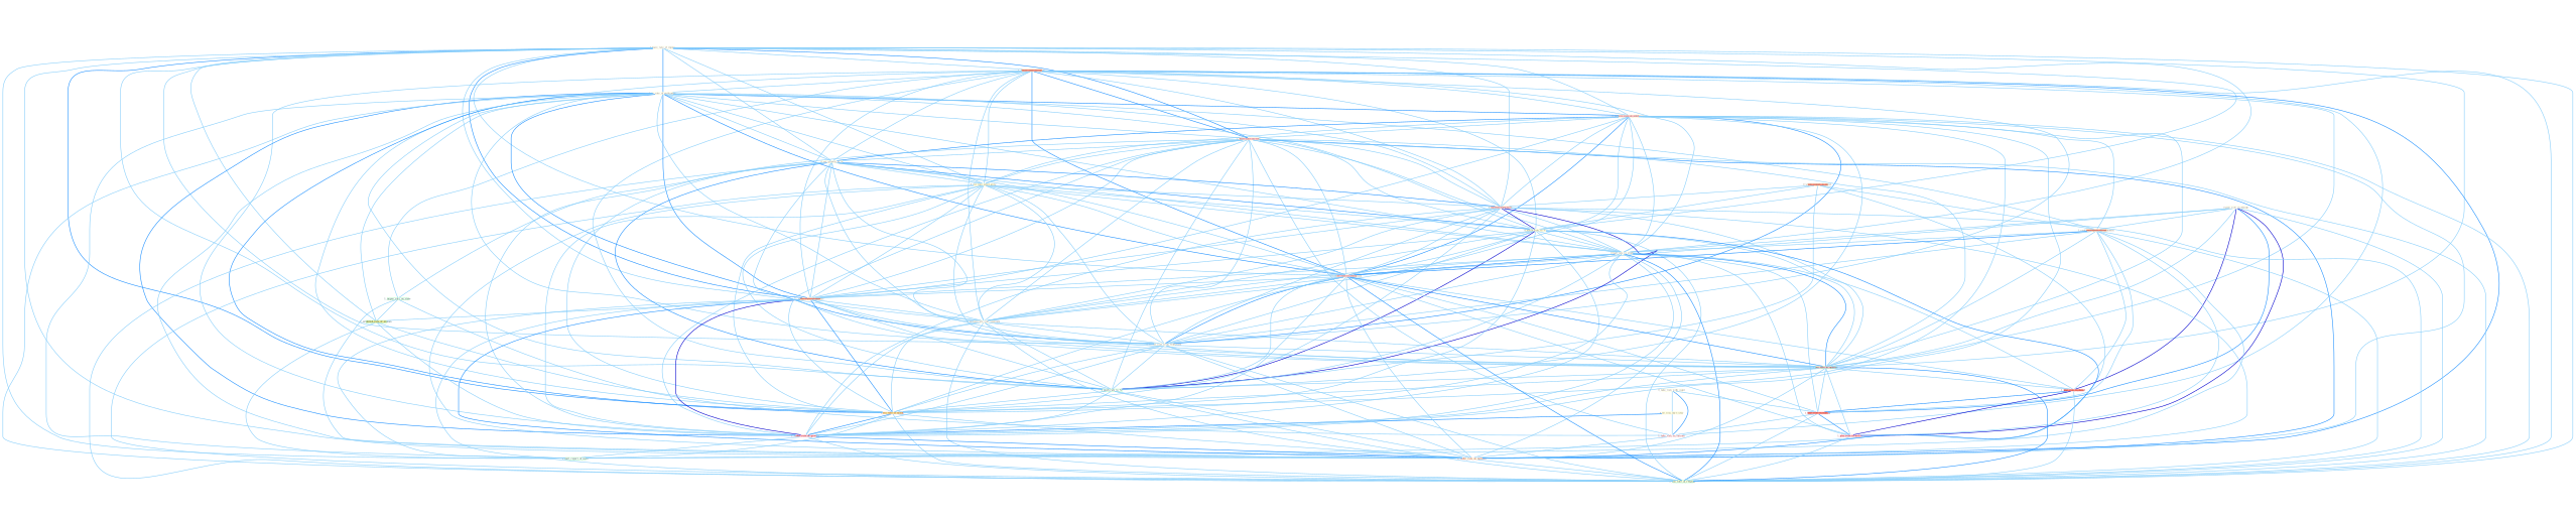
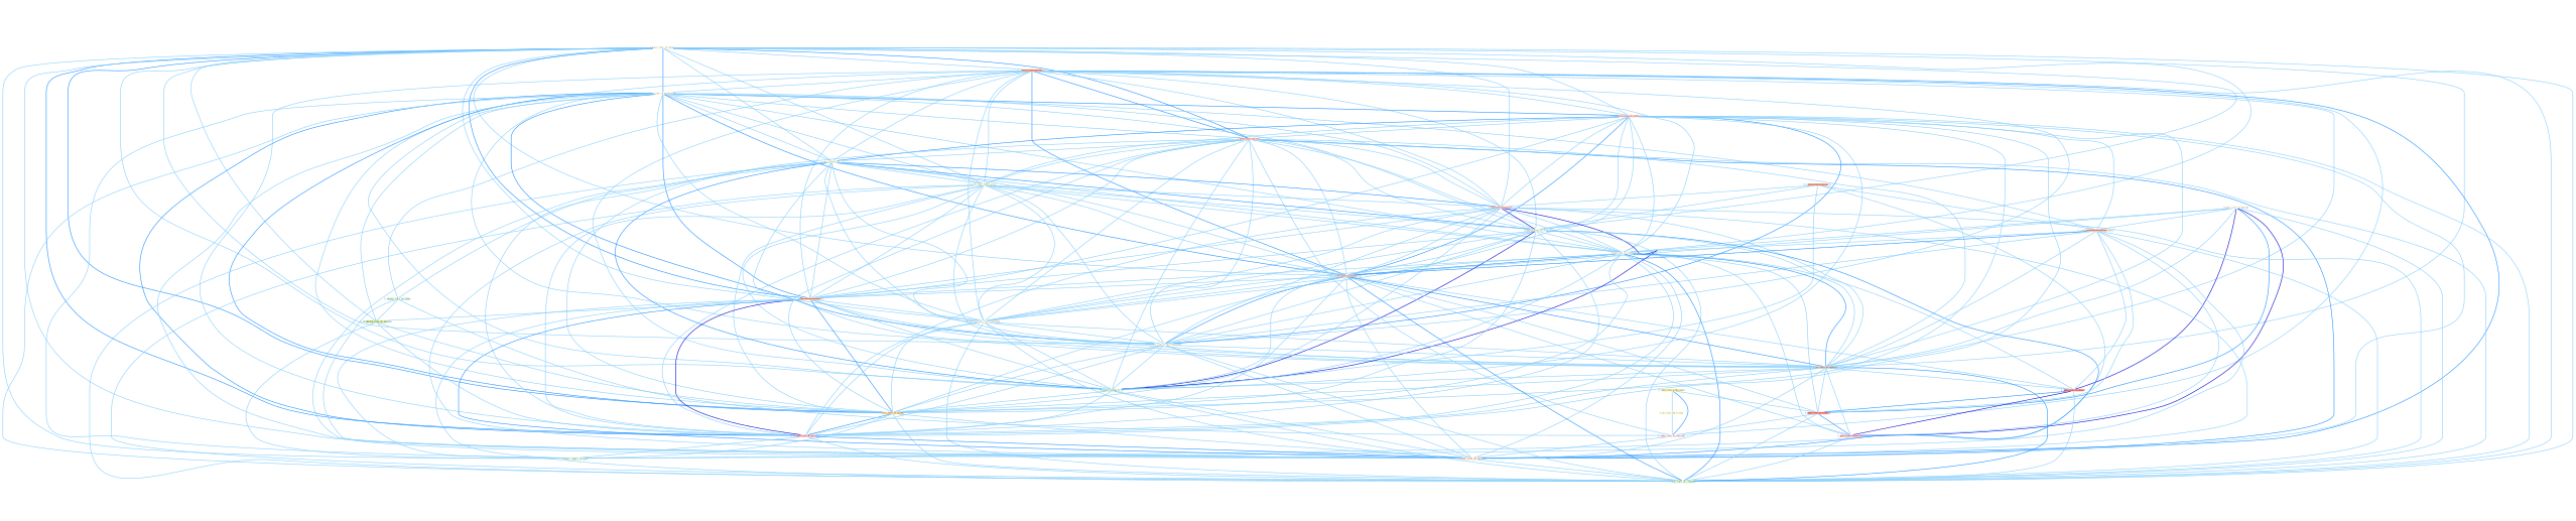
  graph {
    node [color="#ffffe0" fillcolor=white fixedsize=true fontcolor="#8b7d6b" fontsize=4 shape=polygon style=filled]
    edge [color="#87cefa" w=1]
    "1_have_rate_of_injuri " [height=.06 width=.5]
    "1_lower_rate_on_stock " [fillcolor=salmon height=.06 width=.5]
    "1_is_rate_of_entitynam " [height=.06 width=.5]
    "0_improv_rate_at_entitynam " [fillcolor=lightpink height=.06 width=.5]
    "1_have_rate_on_vote " [fillcolor=lightpink height=.06 width=.5]
    n6 [height=.06 label="0_set_growth_at_%" width=.5]
-   "0_take_risk_with_capit " [height=.06 width=.5]
+   "0_take_risk_with_capit " [fillcolor=khaki height=.06 width=.5]
    "0_cut_rate_amid_grow " [fillcolor=lightyellow height=.06 width=.5]
    "0_write_report_to_panel " [fillcolor=salmon height=.06 width=.5]
    "0_plai_role_in_design " [height=.06 width=.5]
    "0_be_risk_dure_year " [fillcolor=lightyellow height=.06 width=.5]
    "0_increas_rate_to_% " [fillcolor=lightpink height=.06 width=.5]
    "0_slash_rate_to_% " [fillcolor=lightyellow height=.06 width=.5]
    "1_confirm_report_in_entitynam " [fillcolor=salmon height=.06 width=.5]
    "0_had_rate_in_studi " [height=.06 width=.5]
    "0_lower_rate_in_entitynam " [fillcolor=lightpink height=.06 width=.5]
    "1_reduc_rate_of_increas " [fillcolor=salmon height=.06 width=.5]
    "0_exceed_rate_sinc_yearnum " [height=.06 width=.5]
    "0_receiv_rate_from_entitynam " [height=.06 width=.5]
    "1_plai_role_in_decad " [color="#fff0f5" fillcolor=salmon fontcolor="#b22222" height=.06 width=.5]
    "1_take_role_in_manag " [color="#fff0f5" fillcolor=salmon fontcolor="#b22222" height=.06 width=.5]
    "1_take_risk_on_outcom " [color="#fff0f5" fontcolor="#b22222" height=.06 width=.5]
    "1_plai_role_in_declin " [color="#fff0f5" fillcolor=lightpink fontcolor="#b22222" height=.06 width=.5]
    "1_wa_rate_of_month " [color="#fff0f5" fillcolor=khaki fontcolor="#b22222" height=.06 width=.5]
    "1_reduc_rate_of_growth " [color="#fff0f5" fillcolor=lightpink fontcolor="#b22222" height=.06 width=.5]
    "1_reduc_rate_on_million " [color="#fff0f5" fillcolor=lightyellow fontcolor="#b22222" height=.06 width=.5]
    "0_pai_rate_in_quarter " [color="#BDFCC9" fillcolor=lightpink fontcolor="#2f4f4f" height=.06 width=.5]
-   "0_push_rate_to_% " [color="#BDFCC9" fontcolor="#2f4f4f" height=.06 width=.5]
+   "0_push_rate_to_% " [color="#BDFCC9" fontcolor="#2f4f4f" height=.06 width=.5 label="0_push_manag_to_%"]
    "1_establish_rule_of_immun " [color="#BDFCC9" fillcolor=khaki fontcolor="#2f4f4f" height=.06 width=.5]
    "1_hurt_report_of_earn " [color="#BDFCC9" fontcolor="#2f4f4f" height=.06 width=.5]
    "0_eas_rate_in_respons " [color="#BDFCC9" fillcolor=lightyellow fontcolor="#2f4f4f" height=.06 width=.5]
    "1_impos_rule_on_state " [color="#BDFCC9" fontcolor="#2f4f4f" height=.06 width=.5]
    subgraph sub_1 {
      "1_have_rate_of_injuri "
      "1_lower_rate_on_stock "
      "1_is_rate_of_entitynam "
      "0_improv_rate_at_entitynam "
      "1_have_rate_on_vote "
      n6
      "0_take_risk_with_capit "
      "0_cut_rate_amid_grow "
      "0_write_report_to_panel "
      "0_plai_role_in_design "
      "0_be_risk_dure_year "
      "0_increas_rate_to_% "
      "0_slash_rate_to_% "
      "1_confirm_report_in_entitynam "
      "0_had_rate_in_studi "
      "0_lower_rate_in_entitynam "
      "1_reduc_rate_of_increas "
      "0_exceed_rate_sinc_yearnum "
      "0_receiv_rate_from_entitynam "
    }
    subgraph sub_2 {
      "1_plai_role_in_decad "
      "1_take_role_in_manag "
      "1_take_risk_on_outcom "
      "1_plai_role_in_declin "
      "1_wa_rate_of_month "
      "1_reduc_rate_of_growth "
      "1_reduc_rate_on_million "
    }
    "1_have_rate_of_injuri " -- "1_lower_rate_on_stock "
    "1_have_rate_of_injuri " -- "1_is_rate_of_entitynam " [color="#1e90ff" w=2]
    "1_have_rate_of_injuri " -- "0_improv_rate_at_entitynam "
    "1_have_rate_of_injuri " -- "1_have_rate_on_vote " [color="#1e90ff" w=2]
    "1_have_rate_of_injuri " -- n6
    "1_have_rate_of_injuri " -- "0_cut_rate_amid_grow "
    "1_have_rate_of_injuri " -- "0_increas_rate_to_% "
    "1_have_rate_of_injuri " -- "0_slash_rate_to_% "
    "1_have_rate_of_injuri " -- "0_had_rate_in_studi "
    "1_have_rate_of_injuri " -- "0_lower_rate_in_entitynam "
    "1_have_rate_of_injuri " -- "1_reduc_rate_of_increas " [color="#1e90ff" w=2]
    "1_have_rate_of_injuri " -- "0_exceed_rate_sinc_yearnum "
    "1_have_rate_of_injuri " -- "0_receiv_rate_from_entitynam "
    "1_have_rate_of_injuri " -- "1_wa_rate_of_month " [color="#1e90ff" w=2]
-   "0_be_risk_dure_year " -- "1_reduc_rate_of_growth " [color="#1e90ff" w=2]
+   "1_have_rate_of_injuri " -- "1_reduc_rate_of_growth " [color="#1e90ff" w=2]
    "1_have_rate_of_injuri " -- "1_reduc_rate_on_million "
    "1_have_rate_of_injuri " -- "0_pai_rate_in_quarter "
    "1_have_rate_of_injuri " -- "0_push_rate_to_% "
    "1_have_rate_of_injuri " -- "1_establish_rule_of_immun "
    "1_have_rate_of_injuri " -- "1_hurt_report_of_earn "
    "1_have_rate_of_injuri " -- "0_eas_rate_in_respons "
    "1_lower_rate_on_stock " -- "1_is_rate_of_entitynam "
    "1_lower_rate_on_stock " -- "0_improv_rate_at_entitynam "
    "1_lower_rate_on_stock " -- "1_have_rate_on_vote " [color="#1e90ff" w=2]
    "1_lower_rate_on_stock " -- n6
    "1_lower_rate_on_stock " -- "0_cut_rate_amid_grow "
    "1_lower_rate_on_stock " -- "0_increas_rate_to_% "
    "1_lower_rate_on_stock " -- "0_slash_rate_to_% "
    "1_lower_rate_on_stock " -- "0_had_rate_in_studi "
    "1_lower_rate_on_stock " -- "0_lower_rate_in_entitynam " [color="#1e90ff" w=2]
    "1_lower_rate_on_stock " -- "1_reduc_rate_of_increas "
    "1_lower_rate_on_stock " -- "0_exceed_rate_sinc_yearnum "
    "1_lower_rate_on_stock " -- "0_receiv_rate_from_entitynam "
    "1_lower_rate_on_stock " -- "1_take_risk_on_outcom "
    "1_lower_rate_on_stock " -- "1_wa_rate_of_month "
    "1_lower_rate_on_stock " -- "1_reduc_rate_of_growth "
    "1_lower_rate_on_stock " -- "1_reduc_rate_on_million " [color="#1e90ff" w=2]
    "1_lower_rate_on_stock " -- "0_pai_rate_in_quarter "
    "1_lower_rate_on_stock " -- "0_push_rate_to_% "
    "1_lower_rate_on_stock " -- "0_eas_rate_in_respons "
    "1_lower_rate_on_stock " -- "1_impos_rule_on_state "
    "1_is_rate_of_entitynam " -- "0_improv_rate_at_entitynam " [color="#1e90ff" w=2]
    "1_is_rate_of_entitynam " -- "1_have_rate_on_vote "
    "1_is_rate_of_entitynam " -- n6
    "1_is_rate_of_entitynam " -- "0_cut_rate_amid_grow "
    "1_is_rate_of_entitynam " -- "0_increas_rate_to_% "
    "1_is_rate_of_entitynam " -- "0_slash_rate_to_% "
    "1_is_rate_of_entitynam " -- "1_confirm_report_in_entitynam "
    "1_is_rate_of_entitynam " -- "0_had_rate_in_studi "
    "1_is_rate_of_entitynam " -- "0_lower_rate_in_entitynam " [color="#1e90ff" w=2]
    "1_is_rate_of_entitynam " -- "1_reduc_rate_of_increas " [color="#1e90ff" w=2]
    "1_is_rate_of_entitynam " -- "0_exceed_rate_sinc_yearnum "
    "1_is_rate_of_entitynam " -- "0_receiv_rate_from_entitynam " [color="#1e90ff" w=2]
    "1_is_rate_of_entitynam " -- "1_wa_rate_of_month " [color="#1e90ff" w=2]
    "1_is_rate_of_entitynam " -- "1_reduc_rate_of_growth " [color="#1e90ff" w=2]
    "1_is_rate_of_entitynam " -- "1_reduc_rate_on_million "
    "1_is_rate_of_entitynam " -- "0_pai_rate_in_quarter "
    "1_is_rate_of_entitynam " -- "0_push_rate_to_% "
    "1_is_rate_of_entitynam " -- "1_establish_rule_of_immun "
    "1_is_rate_of_entitynam " -- "1_hurt_report_of_earn "
    "1_is_rate_of_entitynam " -- "0_eas_rate_in_respons "
    "0_improv_rate_at_entitynam " -- "1_have_rate_on_vote "
    "0_improv_rate_at_entitynam " -- n6 [color="#1e90ff" w=2]
    "0_improv_rate_at_entitynam " -- "0_cut_rate_amid_grow "
    "0_improv_rate_at_entitynam " -- "0_increas_rate_to_% "
    "0_improv_rate_at_entitynam " -- "0_slash_rate_to_% "
    "0_improv_rate_at_entitynam " -- "1_confirm_report_in_entitynam "
    "0_improv_rate_at_entitynam " -- "0_had_rate_in_studi "
    "0_improv_rate_at_entitynam " -- "0_lower_rate_in_entitynam " [color="#1e90ff" w=2]
    "0_improv_rate_at_entitynam " -- "1_reduc_rate_of_increas "
    "0_improv_rate_at_entitynam " -- "0_exceed_rate_sinc_yearnum "
    "0_improv_rate_at_entitynam " -- "0_receiv_rate_from_entitynam " [color="#1e90ff" w=2]
    "0_improv_rate_at_entitynam " -- "1_wa_rate_of_month "
    "0_improv_rate_at_entitynam " -- "1_reduc_rate_of_growth "
    "0_improv_rate_at_entitynam " -- "1_reduc_rate_on_million "
    "0_improv_rate_at_entitynam " -- "0_pai_rate_in_quarter "
    "0_improv_rate_at_entitynam " -- "0_push_rate_to_% "
    "0_improv_rate_at_entitynam " -- "0_eas_rate_in_respons "
    "1_have_rate_on_vote " -- n6
    "1_have_rate_on_vote " -- "0_cut_rate_amid_grow "
    "1_have_rate_on_vote " -- "0_increas_rate_to_% "
    "1_have_rate_on_vote " -- "0_slash_rate_to_% "
    "1_have_rate_on_vote " -- "0_had_rate_in_studi "
    "1_have_rate_on_vote " -- "0_lower_rate_in_entitynam "
    "1_have_rate_on_vote " -- "1_reduc_rate_of_increas "
    "1_have_rate_on_vote " -- "0_exceed_rate_sinc_yearnum "
    "1_have_rate_on_vote " -- "0_receiv_rate_from_entitynam "
    "1_have_rate_on_vote " -- "1_take_risk_on_outcom "
    "1_have_rate_on_vote " -- "1_wa_rate_of_month "
    "1_have_rate_on_vote " -- "1_reduc_rate_of_growth "
    "1_have_rate_on_vote " -- "1_reduc_rate_on_million " [color="#1e90ff" w=2]
    "1_have_rate_on_vote " -- "0_pai_rate_in_quarter "
    "1_have_rate_on_vote " -- "0_push_rate_to_% "
    "1_have_rate_on_vote " -- "0_eas_rate_in_respons "
    "1_have_rate_on_vote " -- "1_impos_rule_on_state "
    n6 -- "0_cut_rate_amid_grow "
    n6 -- "0_increas_rate_to_% " [color="#1e90ff" w=2]
    n6 -- "0_slash_rate_to_% " [color="#1e90ff" w=2]
    n6 -- "0_had_rate_in_studi "
    n6 -- "0_lower_rate_in_entitynam "
    n6 -- "1_reduc_rate_of_increas "
    n6 -- "0_exceed_rate_sinc_yearnum "
    n6 -- "0_receiv_rate_from_entitynam "
    n6 -- "1_wa_rate_of_month "
    n6 -- "1_reduc_rate_of_growth "
+   n6 -- "1_reduc_rate_on_million "
    n6 -- "0_pai_rate_in_quarter "
    n6 -- "0_push_rate_to_% " [color="#1e90ff" w=2]
    n6 -- "0_eas_rate_in_respons "
    "0_take_risk_with_capit " -- "0_be_risk_dure_year "
    "0_take_risk_with_capit " -- "1_take_role_in_manag "
    "0_take_risk_with_capit " -- "1_take_risk_on_outcom " [color="#1e90ff" w=2]
    "0_cut_rate_amid_grow " -- "0_increas_rate_to_% "
    "0_cut_rate_amid_grow " -- "0_slash_rate_to_% "
    "0_cut_rate_amid_grow " -- "0_had_rate_in_studi "
    "0_cut_rate_amid_grow " -- "0_lower_rate_in_entitynam "
    "0_cut_rate_amid_grow " -- "1_reduc_rate_of_increas "
    "0_cut_rate_amid_grow " -- "0_exceed_rate_sinc_yearnum "
    "0_cut_rate_amid_grow " -- "0_receiv_rate_from_entitynam "
    "0_cut_rate_amid_grow " -- "1_wa_rate_of_month "
    "0_cut_rate_amid_grow " -- "1_reduc_rate_of_growth "
    "0_cut_rate_amid_grow " -- "1_reduc_rate_on_million "
    "0_cut_rate_amid_grow " -- "0_pai_rate_in_quarter "
    "0_cut_rate_amid_grow " -- "0_push_rate_to_% "
    "0_cut_rate_amid_grow " -- "0_eas_rate_in_respons "
    "0_write_report_to_panel " -- "0_increas_rate_to_% "
    "0_write_report_to_panel " -- "0_slash_rate_to_% "
    "0_write_report_to_panel " -- "1_confirm_report_in_entitynam "
    "0_write_report_to_panel " -- "0_push_rate_to_% "
    "0_write_report_to_panel " -- "1_hurt_report_of_earn "
    "0_plai_role_in_design " -- "1_confirm_report_in_entitynam "
    "0_plai_role_in_design " -- "0_had_rate_in_studi "
    "0_plai_role_in_design " -- "0_lower_rate_in_entitynam "
    "0_plai_role_in_design " -- "1_plai_role_in_decad " [color="#0000cd" w=3]
    "0_plai_role_in_design " -- "1_take_role_in_manag " [color="#1e90ff" w=2]
    "0_plai_role_in_design " -- "1_plai_role_in_declin " [color="#0000cd" w=3]
    "0_plai_role_in_design " -- "0_pai_rate_in_quarter "
    "0_plai_role_in_design " -- "0_eas_rate_in_respons "
    "0_be_risk_dure_year " -- "1_take_risk_on_outcom "
    "0_increas_rate_to_% " -- "0_slash_rate_to_% " [color="#0000cd" w=3]
    "0_increas_rate_to_% " -- "0_had_rate_in_studi "
    "0_increas_rate_to_% " -- "0_lower_rate_in_entitynam "
    "0_increas_rate_to_% " -- "1_reduc_rate_of_increas "
    "0_increas_rate_to_% " -- "0_exceed_rate_sinc_yearnum "
    "0_increas_rate_to_% " -- "0_receiv_rate_from_entitynam "
    "0_increas_rate_to_% " -- "1_wa_rate_of_month "
    "0_increas_rate_to_% " -- "1_reduc_rate_of_growth "
    "0_increas_rate_to_% " -- "1_reduc_rate_on_million "
    "0_increas_rate_to_% " -- "0_pai_rate_in_quarter "
    "0_increas_rate_to_% " -- "0_push_rate_to_% " [color="#0000cd" w=3]
    "0_increas_rate_to_% " -- "0_eas_rate_in_respons "
    "0_slash_rate_to_% " -- "0_had_rate_in_studi "
    "0_slash_rate_to_% " -- "0_lower_rate_in_entitynam "
    "0_slash_rate_to_% " -- "1_reduc_rate_of_increas "
    "0_slash_rate_to_% " -- "0_exceed_rate_sinc_yearnum "
    "0_slash_rate_to_% " -- "0_receiv_rate_from_entitynam "
    "0_slash_rate_to_% " -- "1_wa_rate_of_month "
    "0_slash_rate_to_% " -- "1_reduc_rate_of_growth "
    "0_slash_rate_to_% " -- "1_reduc_rate_on_million " [color="#1e90ff"]
    "0_slash_rate_to_% " -- "0_pai_rate_in_quarter "
    "0_slash_rate_to_% " -- "0_push_rate_to_% " [color="#0000cd" w=3]
    "0_slash_rate_to_% " -- "0_eas_rate_in_respons "
    "1_confirm_report_in_entitynam " -- "0_had_rate_in_studi "
    "1_confirm_report_in_entitynam " -- "0_lower_rate_in_entitynam " [color="#1e90ff" w=2]
    "1_confirm_report_in_entitynam " -- "0_receiv_rate_from_entitynam "
    "1_confirm_report_in_entitynam " -- "1_plai_role_in_decad "
    "1_confirm_report_in_entitynam " -- "1_take_role_in_manag "
    "1_confirm_report_in_entitynam " -- "1_plai_role_in_declin "
    "1_confirm_report_in_entitynam " -- "0_pai_rate_in_quarter "
    "1_confirm_report_in_entitynam " -- "1_hurt_report_of_earn "
    "1_confirm_report_in_entitynam " -- "0_eas_rate_in_respons "
    "0_had_rate_in_studi " -- "0_lower_rate_in_entitynam " [color="#1e90ff" w=2]
    "0_had_rate_in_studi " -- "1_reduc_rate_of_increas "
    "0_had_rate_in_studi " -- "0_exceed_rate_sinc_yearnum "
    "0_had_rate_in_studi " -- "0_receiv_rate_from_entitynam "
    "0_had_rate_in_studi " -- "1_plai_role_in_decad "
    "0_had_rate_in_studi " -- "1_take_role_in_manag "
    "0_had_rate_in_studi " -- "1_plai_role_in_declin "
    "0_had_rate_in_studi " -- "1_wa_rate_of_month "
    "0_had_rate_in_studi " -- "1_reduc_rate_of_growth "
    "0_had_rate_in_studi " -- "1_reduc_rate_on_million "
    "0_had_rate_in_studi " -- "0_pai_rate_in_quarter " [color="#1e90ff" w=2]
    "0_had_rate_in_studi " -- "0_push_rate_to_% "
    "0_had_rate_in_studi " -- "0_eas_rate_in_respons " [color="#1e90ff" w=2]
    "0_lower_rate_in_entitynam " -- "1_reduc_rate_of_increas "
    "0_lower_rate_in_entitynam " -- "0_exceed_rate_sinc_yearnum "
    "0_lower_rate_in_entitynam " -- "0_receiv_rate_from_entitynam " [color="#1e90ff" w=2]
    "0_lower_rate_in_entitynam " -- "1_plai_role_in_decad "
    "0_lower_rate_in_entitynam " -- "1_take_role_in_manag "
    "0_lower_rate_in_entitynam " -- "1_plai_role_in_declin "
    "0_lower_rate_in_entitynam " -- "1_wa_rate_of_month "
    "0_lower_rate_in_entitynam " -- "1_reduc_rate_of_growth "
    "0_lower_rate_in_entitynam " -- "1_reduc_rate_on_million "
    "0_lower_rate_in_entitynam " -- "0_pai_rate_in_quarter " [color="#1e90ff" w=2]
    "0_lower_rate_in_entitynam " -- "0_push_rate_to_% "
    "0_lower_rate_in_entitynam " -- "0_eas_rate_in_respons " [color="#1e90ff" w=2]
    "1_reduc_rate_of_increas " -- "0_exceed_rate_sinc_yearnum "
    "1_reduc_rate_of_increas " -- "0_receiv_rate_from_entitynam "
    "1_reduc_rate_of_increas " -- "1_wa_rate_of_month " [color="#1e90ff" w=2]
    "1_reduc_rate_of_increas " -- "1_reduc_rate_of_growth " [color="#0000cd" w=3]
    "1_reduc_rate_of_increas " -- "1_reduc_rate_on_million " [color="#1e90ff" w=2]
    "1_reduc_rate_of_increas " -- "0_pai_rate_in_quarter "
    "1_reduc_rate_of_increas " -- "0_push_rate_to_% "
    "1_reduc_rate_of_increas " -- "1_establish_rule_of_immun "
    "1_reduc_rate_of_increas " -- "1_hurt_report_of_earn "
    "1_reduc_rate_of_increas " -- "0_eas_rate_in_respons "
    "0_exceed_rate_sinc_yearnum " -- "0_receiv_rate_from_entitynam "
    "0_exceed_rate_sinc_yearnum " -- "1_wa_rate_of_month "
    "0_exceed_rate_sinc_yearnum " -- "1_reduc_rate_of_growth "
    "0_exceed_rate_sinc_yearnum " -- "1_reduc_rate_on_million "
    "0_exceed_rate_sinc_yearnum " -- "0_pai_rate_in_quarter "
    "0_exceed_rate_sinc_yearnum " -- "0_push_rate_to_% "
    "0_exceed_rate_sinc_yearnum " -- "0_eas_rate_in_respons "
    "0_receiv_rate_from_entitynam " -- "1_wa_rate_of_month "
    "0_receiv_rate_from_entitynam " -- "1_reduc_rate_of_growth "
    "0_receiv_rate_from_entitynam " -- "1_reduc_rate_on_million "
    "0_receiv_rate_from_entitynam " -- "0_pai_rate_in_quarter "
    "0_receiv_rate_from_entitynam " -- "0_push_rate_to_% "
    "0_receiv_rate_from_entitynam " -- "0_eas_rate_in_respons "
    "1_plai_role_in_decad " -- "1_take_role_in_manag " [color="#1e90ff" w=2]
    "1_plai_role_in_decad " -- "1_plai_role_in_declin " [color="#0000cd" w=3]
    "1_plai_role_in_decad " -- "0_eas_rate_in_respons "
    "1_take_role_in_manag " -- "1_take_risk_on_outcom "
    "1_take_role_in_manag " -- "1_plai_role_in_declin " [color="#1e90ff" w=2]
    "1_take_role_in_manag " -- "0_eas_rate_in_respons "
    "1_take_risk_on_outcom " -- "1_reduc_rate_on_million "
    "1_plai_role_in_declin " -- "0_eas_rate_in_respons "
    "1_wa_rate_of_month " -- "1_reduc_rate_of_growth " [color="#1e90ff" w=2]
    "1_wa_rate_of_month " -- "1_reduc_rate_on_million "
    "1_wa_rate_of_month " -- "1_hurt_report_of_earn "
    "1_wa_rate_of_month " -- "0_eas_rate_in_respons "
    "1_reduc_rate_of_growth " -- "1_reduc_rate_on_million " [color="#1e90ff" w=2]
    "1_reduc_rate_of_growth " -- "1_hurt_report_of_earn "
    "1_reduc_rate_of_growth " -- "0_eas_rate_in_respons "
    "1_reduc_rate_on_million " -- "0_eas_rate_in_respons "
    "0_pai_rate_in_quarter " -- "1_plai_role_in_decad "
    "0_pai_rate_in_quarter " -- "1_take_role_in_manag "
    "0_pai_rate_in_quarter " -- "1_plai_role_in_declin "
    "0_pai_rate_in_quarter " -- "1_wa_rate_of_month "
    "0_pai_rate_in_quarter " -- "1_reduc_rate_of_growth "
    "0_pai_rate_in_quarter " -- "1_reduc_rate_on_million "
    "0_pai_rate_in_quarter " -- "0_push_rate_to_% "
    "0_pai_rate_in_quarter " -- "0_eas_rate_in_respons " [color="#1e90ff" w=2]
    "0_push_rate_to_% " -- "1_wa_rate_of_month "
    "0_push_rate_to_% " -- "1_reduc_rate_of_growth "
    "0_push_rate_to_% " -- "1_reduc_rate_on_million "
    "0_push_rate_to_% " -- "0_eas_rate_in_respons "
    "1_establish_rule_of_immun " -- "1_wa_rate_of_month "
    "1_establish_rule_of_immun " -- "1_reduc_rate_of_growth "
    "1_establish_rule_of_immun " -- "1_hurt_report_of_earn "
    "1_impos_rule_on_state " -- "1_take_risk_on_outcom "
    "1_impos_rule_on_state " -- "1_reduc_rate_on_million "
    "1_impos_rule_on_state " -- "1_establish_rule_of_immun "
  }
